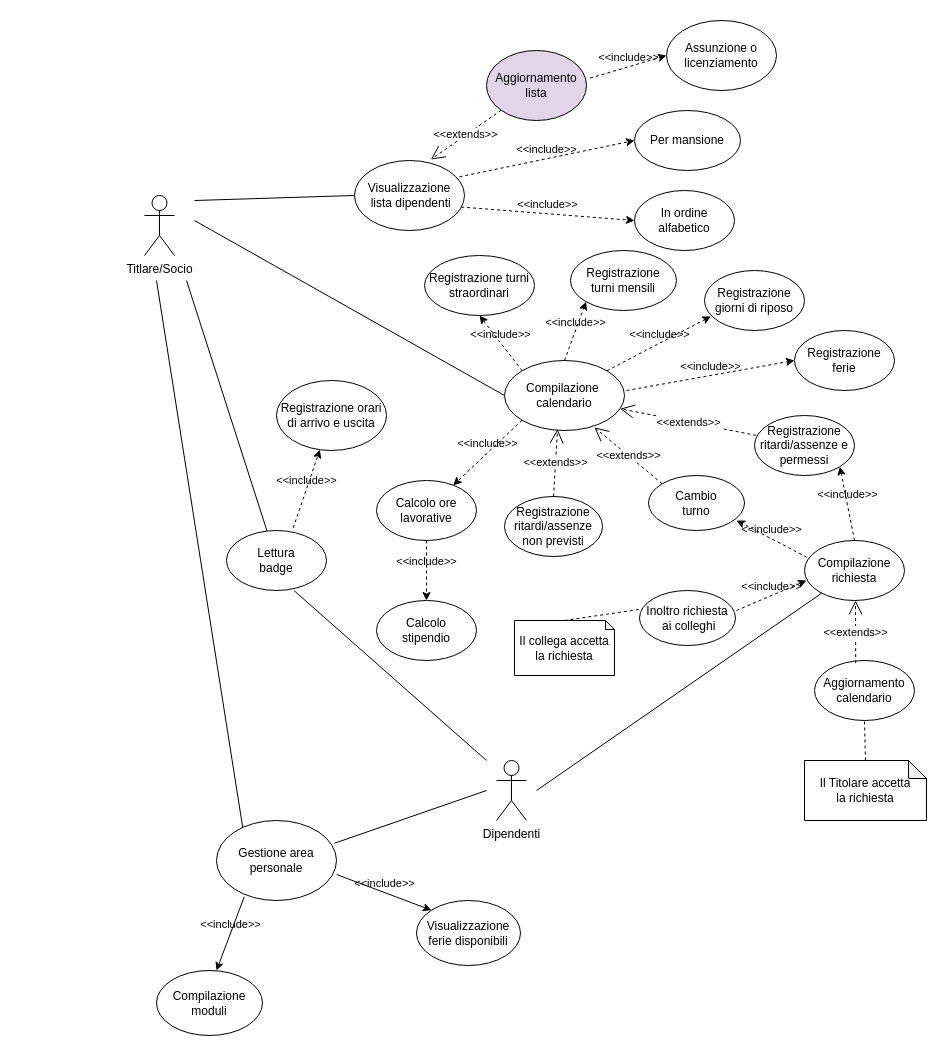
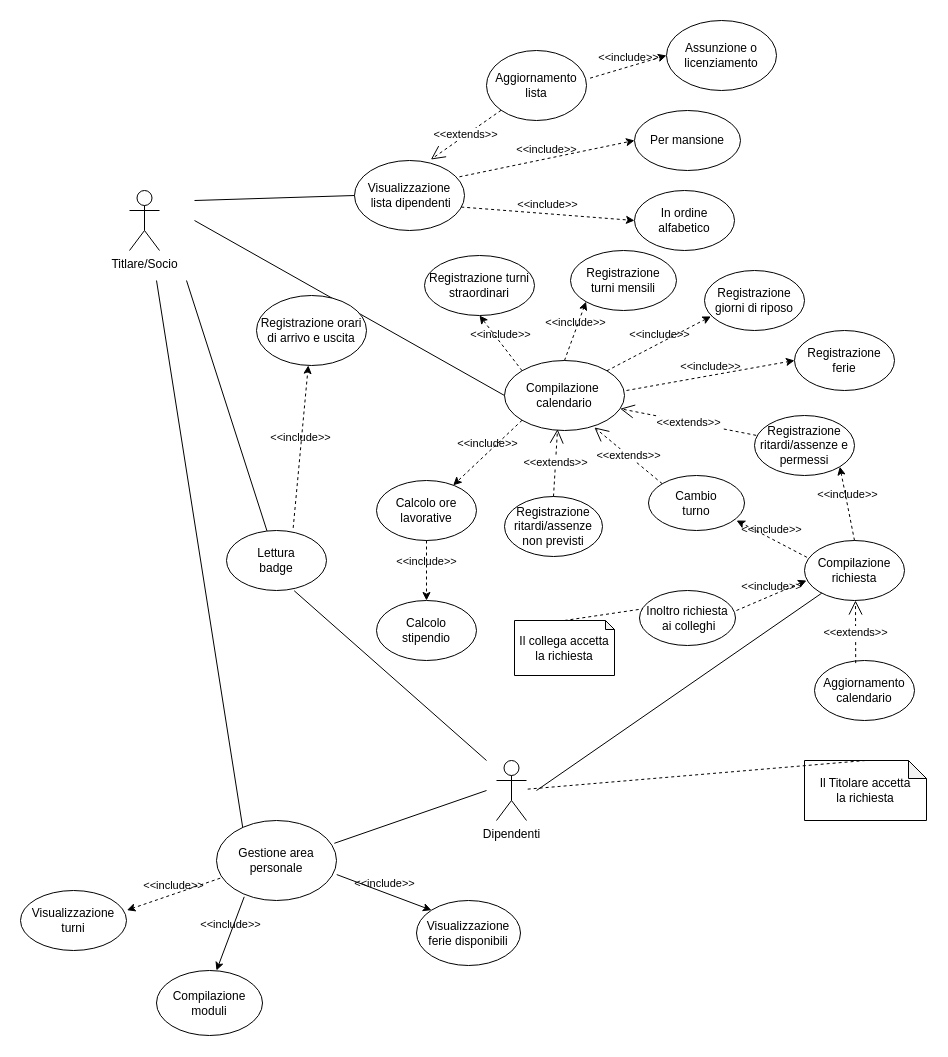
  <mxCell id="0" />
  <mxCell id="1" parent="0" />
  <mxCell id="2" value="Dipendenti" style="shape=umlActor;verticalLabelPosition=bottom;verticalAlign=top;html=1;outlineConnect=0;" parent="1" vertex="1"><mxGeometry x="496" y="760" width="30" height="60" as="geometry" /></mxCell>
- <mxCell id="3" value="Titlare/Socio" style="shape=umlActor;verticalLabelPosition=bottom;verticalAlign=top;html=1;outlineConnect=0;" parent="1" vertex="1"><mxGeometry x="144" y="195" width="30" height="60" as="geometry" /></mxCell>
+ <mxCell id="3" value="Titlare/Socio" style="shape=umlActor;verticalLabelPosition=bottom;verticalAlign=top;html=1;outlineConnect=0;" parent="1" vertex="1"><mxGeometry x="129" y="190" width="30" height="60" as="geometry" /></mxCell>
  <mxCell id="4" value="Visualizzazione&lt;br&gt;&amp;nbsp;lista dipendenti" style="ellipse;whiteSpace=wrap;html=1;" parent="1" vertex="1"><mxGeometry x="354" y="160" width="110" height="70" as="geometry" /></mxCell>
  <mxCell id="5" value="In ordine &lt;br&gt;alfabetico" style="ellipse;whiteSpace=wrap;html=1;" parent="1" vertex="1"><mxGeometry x="634" y="190" width="100" height="60" as="geometry" /></mxCell>
  <mxCell id="6" value="Per mansione" style="ellipse;whiteSpace=wrap;html=1;" parent="1" vertex="1"><mxGeometry x="634" y="110" width="106" height="60" as="geometry" /></mxCell>
  <mxCell id="7" value="" style="endArrow=none;html=1;rounded=0;entryX=0;entryY=0.5;entryDx=0;entryDy=0;" parent="1" target="4" edge="1"><mxGeometry width="50" height="50" relative="1" as="geometry"><mxPoint x="194" y="200" as="sourcePoint" /><mxPoint x="554" y="280" as="targetPoint" /></mxGeometry></mxCell>
  <mxCell id="8" value="Compilazione&amp;nbsp;&lt;br&gt;calendario" style="ellipse;whiteSpace=wrap;html=1;" parent="1" vertex="1"><mxGeometry x="504" y="360" width="120" height="70" as="geometry" /></mxCell>
  <mxCell id="9" value="Registrazione&lt;br&gt;ritardi/assenze e permessi" style="ellipse;whiteSpace=wrap;html=1;" parent="1" vertex="1"><mxGeometry x="754" y="415" width="100" height="60" as="geometry" /></mxCell>
  <mxCell id="10" value="Cambio&lt;br&gt;turno" style="ellipse;whiteSpace=wrap;html=1;" parent="1" vertex="1"><mxGeometry x="648" y="475" width="96" height="55" as="geometry" /></mxCell>
  <mxCell id="11" value="Registrazione turni straordinari" style="ellipse;whiteSpace=wrap;html=1;" parent="1" vertex="1"><mxGeometry x="424" y="255" width="110" height="60" as="geometry" /></mxCell>
  <mxCell id="12" value="Registrazione&lt;br&gt;ferie" style="ellipse;whiteSpace=wrap;html=1;" parent="1" vertex="1"><mxGeometry x="794" y="330" width="100" height="60" as="geometry" /></mxCell>
  <mxCell id="13" value="Registrazione giorni di riposo" style="ellipse;whiteSpace=wrap;html=1;" parent="1" vertex="1"><mxGeometry x="704" y="270" width="100" height="60" as="geometry" /></mxCell>
  <mxCell id="14" value="Registrazione &lt;br&gt;turni mensili" style="ellipse;whiteSpace=wrap;html=1;" parent="1" vertex="1"><mxGeometry x="570" y="250" width="106" height="60" as="geometry" /></mxCell>
  <mxCell id="15" value="&amp;lt;&amp;lt;extends&amp;gt;&amp;gt;" style="endArrow=open;endSize=12;dashed=1;html=1;rounded=0;entryX=0.749;entryY=0.956;entryDx=0;entryDy=0;exitX=0;exitY=0;exitDx=0;exitDy=0;entryPerimeter=0;" parent="1" source="10" target="8" edge="1"><mxGeometry width="160" relative="1" as="geometry"><mxPoint x="632" y="475" as="sourcePoint" /><mxPoint x="648" y="414" as="targetPoint" /><Array as="points" /></mxGeometry></mxCell>
  <mxCell id="16" value="&amp;lt;&amp;lt;extends&amp;gt;&amp;gt;" style="endArrow=open;endSize=12;dashed=1;html=1;rounded=0;exitX=0.017;exitY=0.331;exitDx=0;exitDy=0;exitPerimeter=0;entryX=0.964;entryY=0.689;entryDx=0;entryDy=0;entryPerimeter=0;" parent="1" source="9" target="8" edge="1"><mxGeometry width="160" relative="1" as="geometry"><mxPoint x="670" y="492" as="sourcePoint" /><mxPoint x="624" y="410" as="targetPoint" /><Array as="points" /></mxGeometry></mxCell>
  <mxCell id="17" value="" style="endArrow=none;html=1;rounded=0;entryX=0;entryY=0.5;entryDx=0;entryDy=0;" parent="1" target="8" edge="1"><mxGeometry width="50" height="50" relative="1" as="geometry"><mxPoint x="194" y="220" as="sourcePoint" /><mxPoint x="454" y="355" as="targetPoint" /></mxGeometry></mxCell>
  <mxCell id="18" value="Lettura &lt;br&gt;badge" style="ellipse;whiteSpace=wrap;html=1;" parent="1" vertex="1"><mxGeometry x="226" y="530" width="100" height="60" as="geometry" /></mxCell>
- <mxCell id="19" value="Registrazione orari di arrivo e uscita" style="ellipse;whiteSpace=wrap;html=1;" parent="1" vertex="1"><mxGeometry x="276" y="380" width="110" height="70" as="geometry" /></mxCell>
+ <mxCell id="19" value="Registrazione orari di arrivo e uscita" style="ellipse;whiteSpace=wrap;html=1;" parent="1" vertex="1"><mxGeometry x="256" y="295" width="110" height="70" as="geometry" /></mxCell>
  <mxCell id="20" value="" style="endArrow=none;html=1;rounded=0;" parent="1" target="18" edge="1"><mxGeometry width="50" height="50" relative="1" as="geometry"><mxPoint x="186" y="280" as="sourcePoint" /><mxPoint x="254" y="100" as="targetPoint" /></mxGeometry></mxCell>
  <mxCell id="21" value="Calcolo ore lavorative" style="ellipse;whiteSpace=wrap;html=1;" parent="1" vertex="1"><mxGeometry x="376" y="480" width="100" height="60" as="geometry" /></mxCell>
  <mxCell id="22" value="Calcolo&lt;br&gt;stipendio" style="ellipse;whiteSpace=wrap;html=1;" parent="1" vertex="1"><mxGeometry x="376" y="600" width="100" height="60" as="geometry" /></mxCell>
  <mxCell id="23" value="Compilazione richiesta" style="ellipse;whiteSpace=wrap;html=1;" parent="1" vertex="1"><mxGeometry x="804" y="540" width="100" height="60" as="geometry" /></mxCell>
  <mxCell id="24" value="Aggiornamento calendario" style="ellipse;whiteSpace=wrap;html=1;" parent="1" vertex="1"><mxGeometry x="814" y="660" width="100" height="60" as="geometry" /></mxCell>
  <mxCell id="25" value="&amp;lt;&amp;lt;extends&amp;gt;&amp;gt;" style="endArrow=open;endSize=12;dashed=1;html=1;rounded=0;exitX=0.412;exitY=0.043;exitDx=0;exitDy=0;exitPerimeter=0;" parent="1" source="24" edge="1"><mxGeometry x="0.003" width="160" relative="1" as="geometry"><mxPoint x="740" y="640" as="sourcePoint" /><mxPoint x="855" y="600" as="targetPoint" /><Array as="points" /><mxPoint as="offset" /></mxGeometry></mxCell>
  <mxCell id="26" value="Il Titolare accetta &lt;br&gt;la richiesta" style="shape=note;whiteSpace=wrap;html=1;backgroundOutline=1;darkOpacity=0.05;size=18;" parent="1" vertex="1"><mxGeometry x="804" y="760" width="122" height="60" as="geometry" /></mxCell>
- <mxCell id="27" value="" style="endArrow=none;dashed=1;html=1;rounded=0;entryX=0.5;entryY=1;entryDx=0;entryDy=0;exitX=0.5;exitY=0;exitDx=0;exitDy=0;exitPerimeter=0;" parent="1" source="26" target="24" edge="1"><mxGeometry width="50" height="50" relative="1" as="geometry"><mxPoint x="864" y="770" as="sourcePoint" /><mxPoint x="564" y="600" as="targetPoint" /></mxGeometry></mxCell>
- <mxCell id="28" value="Aggiornamento&lt;br&gt;lista" style="ellipse;whiteSpace=wrap;html=1;fillColor=#e1d5e7;" parent="1" vertex="1"><mxGeometry x="486" y="50" width="100" height="70" as="geometry" /></mxCell>
+ <mxCell id="27" value="" style="endArrow=none;dashed=1;html=1;rounded=0;exitX=0.5;exitY=0;exitDx=0;exitDy=0;exitPerimeter=0;" parent="1" source="26" target="2" edge="1"><mxGeometry width="50" height="50" relative="1" as="geometry"><mxPoint x="864" y="770" as="sourcePoint" /><mxPoint x="564" y="600" as="targetPoint" /></mxGeometry></mxCell>
+ <mxCell id="28" value="Aggiornamento&lt;br&gt;lista" style="ellipse;whiteSpace=wrap;html=1;" parent="1" vertex="1"><mxGeometry x="486" y="50" width="100" height="70" as="geometry" /></mxCell>
  <mxCell id="29" value="Assunzione o licenziamento" style="ellipse;whiteSpace=wrap;html=1;" parent="1" vertex="1"><mxGeometry x="666" y="20" width="110" height="70" as="geometry" /></mxCell>
  <mxCell id="30" value="&amp;lt;&amp;lt;extends&amp;gt;&amp;gt;" style="endArrow=open;endSize=12;dashed=1;html=1;rounded=0;exitX=0;exitY=1;exitDx=0;exitDy=0;entryX=0.694;entryY=-0.014;entryDx=0;entryDy=0;entryPerimeter=0;" parent="1" source="28" target="4" edge="1"><mxGeometry width="160" relative="1" as="geometry"><mxPoint x="470" y="110" as="sourcePoint" /><mxPoint x="334" y="83" as="targetPoint" /><Array as="points" /></mxGeometry></mxCell>
  <mxCell id="31" value="Inoltro richiesta&lt;br&gt;&amp;nbsp;ai colleghi" style="ellipse;whiteSpace=wrap;html=1;" parent="1" vertex="1"><mxGeometry x="639" y="590" width="96" height="55" as="geometry" /></mxCell>
  <mxCell id="32" value="Gestione area personale" style="ellipse;whiteSpace=wrap;html=1;" parent="1" vertex="1"><mxGeometry x="216" y="820" width="120" height="80" as="geometry" /></mxCell>
+ <mxCell id="33" value="Visualizzazione &lt;br&gt;turni" style="ellipse;whiteSpace=wrap;html=1;" parent="1" vertex="1"><mxGeometry x="20" y="890" width="106" height="60" as="geometry" /></mxCell>
  <mxCell id="34" value="Visualizzazione &lt;br&gt;ferie disponibili" style="ellipse;whiteSpace=wrap;html=1;" parent="1" vertex="1"><mxGeometry x="416" y="900" width="104" height="65" as="geometry" /></mxCell>
  <mxCell id="35" value="Compilazione moduli" style="ellipse;whiteSpace=wrap;html=1;" parent="1" vertex="1"><mxGeometry x="156" y="970" width="106" height="65" as="geometry" /></mxCell>
  <mxCell id="36" value="" style="endArrow=none;html=1;rounded=0;entryX=0.218;entryY=0.083;entryDx=0;entryDy=0;entryPerimeter=0;" parent="1" target="32" edge="1"><mxGeometry width="50" height="50" relative="1" as="geometry"><mxPoint x="156" y="280" as="sourcePoint" /><mxPoint x="376" y="780" as="targetPoint" /></mxGeometry></mxCell>
  <mxCell id="37" value="Registrazione&lt;br&gt;ritardi/assenze non previsti" style="ellipse;whiteSpace=wrap;html=1;" parent="1" vertex="1"><mxGeometry x="504" y="496" width="98" height="60" as="geometry" /></mxCell>
  <mxCell id="38" value="&amp;lt;&amp;lt;extends&amp;gt;&amp;gt;" style="endArrow=open;endSize=12;dashed=1;html=1;rounded=0;exitX=0.5;exitY=0;exitDx=0;exitDy=0;entryX=0.442;entryY=0.981;entryDx=0;entryDy=0;entryPerimeter=0;" parent="1" source="37" target="8" edge="1"><mxGeometry width="160" relative="1" as="geometry"><mxPoint x="570" y="467" as="sourcePoint" /><mxPoint x="564" y="430" as="targetPoint" /><Array as="points" /></mxGeometry></mxCell>
  <mxCell id="39" value="Il collega accetta &lt;br&gt;la richiesta" style="shape=note;whiteSpace=wrap;html=1;backgroundOutline=1;darkOpacity=0.05;size=9;" parent="1" vertex="1"><mxGeometry x="514" y="620" width="100" height="55" as="geometry" /></mxCell>
  <mxCell id="40" value="" style="endArrow=none;dashed=1;html=1;rounded=0;exitX=0.5;exitY=0;exitDx=0;exitDy=0;exitPerimeter=0;entryX=0.03;entryY=0.335;entryDx=0;entryDy=0;entryPerimeter=0;" parent="1" source="39" target="31" edge="1"><mxGeometry width="50" height="50" relative="1" as="geometry"><mxPoint x="736" y="735" as="sourcePoint" /><mxPoint x="636" y="610" as="targetPoint" /></mxGeometry></mxCell>
  <mxCell id="41" value="" style="endArrow=none;html=1;rounded=0;" parent="1" target="23" edge="1"><mxGeometry width="50" height="50" relative="1" as="geometry"><mxPoint x="536" y="790" as="sourcePoint" /><mxPoint x="652" y="710" as="targetPoint" /></mxGeometry></mxCell>
  <mxCell id="42" value="" style="endArrow=none;html=1;rounded=0;exitX=0.982;exitY=0.285;exitDx=0;exitDy=0;exitPerimeter=0;" parent="1" source="32" edge="1"><mxGeometry width="50" height="50" relative="1" as="geometry"><mxPoint x="374" y="830" as="sourcePoint" /><mxPoint x="486" y="790" as="targetPoint" /></mxGeometry></mxCell>
  <mxCell id="43" value="" style="endArrow=none;html=1;rounded=0;entryX=0.677;entryY=1.004;entryDx=0;entryDy=0;entryPerimeter=0;" parent="1" target="18" edge="1"><mxGeometry width="50" height="50" relative="1" as="geometry"><mxPoint x="486" y="760" as="sourcePoint" /><mxPoint x="456" y="700" as="targetPoint" /></mxGeometry></mxCell>
  <mxCell id="44" value="&amp;lt;&amp;lt;include&amp;gt;&amp;gt;" style="html=1;verticalAlign=bottom;labelBackgroundColor=none;endArrow=classic;endFill=1;dashed=1;rounded=0;entryX=0;entryY=0.5;entryDx=0;entryDy=0;exitX=0.954;exitY=0.233;exitDx=0;exitDy=0;exitPerimeter=0;" edge="1" parent="1" source="4" target="6"><mxGeometry width="160" relative="1" as="geometry"><mxPoint x="471" y="130" as="sourcePoint" /><mxPoint x="546" y="130" as="targetPoint" /><Array as="points" /></mxGeometry></mxCell>
  <mxCell id="45" value="&amp;lt;&amp;lt;include&amp;gt;&amp;gt;" style="html=1;verticalAlign=bottom;labelBackgroundColor=none;endArrow=classic;endFill=1;dashed=1;rounded=0;entryX=0;entryY=0.5;entryDx=0;entryDy=0;exitX=0.97;exitY=0.665;exitDx=0;exitDy=0;exitPerimeter=0;" edge="1" parent="1" source="4" target="5"><mxGeometry width="160" relative="1" as="geometry"><mxPoint x="469" y="186" as="sourcePoint" /><mxPoint x="644" y="150" as="targetPoint" /><Array as="points" /></mxGeometry></mxCell>
  <mxCell id="46" value="&amp;lt;&amp;lt;include&amp;gt;&amp;gt;" style="html=1;verticalAlign=bottom;labelBackgroundColor=none;endArrow=classic;endFill=1;dashed=1;rounded=0;entryX=0;entryY=0.5;entryDx=0;entryDy=0;exitX=1.036;exitY=0.395;exitDx=0;exitDy=0;exitPerimeter=0;" edge="1" parent="1" source="28" target="29"><mxGeometry width="160" relative="1" as="geometry"><mxPoint x="479" y="196" as="sourcePoint" /><mxPoint x="654" y="160" as="targetPoint" /><Array as="points" /></mxGeometry></mxCell>
  <mxCell id="47" value="&amp;lt;&amp;lt;include&amp;gt;&amp;gt;" style="html=1;verticalAlign=bottom;labelBackgroundColor=none;endArrow=classic;endFill=1;dashed=1;rounded=0;entryX=0.5;entryY=1;entryDx=0;entryDy=0;exitX=0;exitY=0;exitDx=0;exitDy=0;" edge="1" parent="1" source="8" target="11"><mxGeometry width="160" relative="1" as="geometry"><mxPoint x="489" y="206" as="sourcePoint" /><mxPoint x="664" y="170" as="targetPoint" /><Array as="points" /></mxGeometry></mxCell>
  <mxCell id="48" value="&amp;lt;&amp;lt;include&amp;gt;&amp;gt;" style="html=1;verticalAlign=bottom;labelBackgroundColor=none;endArrow=classic;endFill=1;dashed=1;rounded=0;entryX=0;entryY=1;entryDx=0;entryDy=0;exitX=0.5;exitY=0;exitDx=0;exitDy=0;" edge="1" parent="1" source="8" target="14"><mxGeometry width="160" relative="1" as="geometry"><mxPoint x="532" y="380" as="sourcePoint" /><mxPoint x="489" y="325" as="targetPoint" /><Array as="points" /></mxGeometry></mxCell>
  <mxCell id="49" value="&amp;lt;&amp;lt;include&amp;gt;&amp;gt;" style="html=1;verticalAlign=bottom;labelBackgroundColor=none;endArrow=classic;endFill=1;dashed=1;rounded=0;entryX=0.064;entryY=0.765;entryDx=0;entryDy=0;exitX=1;exitY=0;exitDx=0;exitDy=0;entryPerimeter=0;" edge="1" parent="1" source="8" target="13"><mxGeometry width="160" relative="1" as="geometry"><mxPoint x="574" y="370" as="sourcePoint" /><mxPoint x="596" y="311" as="targetPoint" /><Array as="points" /></mxGeometry></mxCell>
  <mxCell id="50" value="&amp;lt;&amp;lt;include&amp;gt;&amp;gt;" style="html=1;verticalAlign=bottom;labelBackgroundColor=none;endArrow=classic;endFill=1;dashed=1;rounded=0;entryX=0;entryY=0.5;entryDx=0;entryDy=0;" edge="1" parent="1" target="12"><mxGeometry width="160" relative="1" as="geometry"><mxPoint x="626" y="390" as="sourcePoint" /><mxPoint x="720" y="329" as="targetPoint" /><Array as="points" /></mxGeometry></mxCell>
  <mxCell id="51" value="&amp;lt;&amp;lt;include&amp;gt;&amp;gt;" style="html=1;verticalAlign=bottom;labelBackgroundColor=none;endArrow=classic;endFill=1;dashed=1;rounded=0;entryX=0.767;entryY=0.08;entryDx=0;entryDy=0;exitX=0;exitY=1;exitDx=0;exitDy=0;entryPerimeter=0;" edge="1" parent="1" source="8" target="21"><mxGeometry width="160" relative="1" as="geometry"><mxPoint x="532" y="380" as="sourcePoint" /><mxPoint x="489" y="325" as="targetPoint" /><Array as="points" /></mxGeometry></mxCell>
  <mxCell id="52" value="&amp;lt;&amp;lt;include&amp;gt;&amp;gt;" style="html=1;verticalAlign=bottom;labelBackgroundColor=none;endArrow=classic;endFill=1;dashed=1;rounded=0;exitX=0.667;exitY=-0.043;exitDx=0;exitDy=0;exitPerimeter=0;" edge="1" parent="1" source="18" target="19"><mxGeometry width="160" relative="1" as="geometry"><mxPoint x="542" y="390" as="sourcePoint" /><mxPoint x="499" y="335" as="targetPoint" /><Array as="points" /></mxGeometry></mxCell>
  <mxCell id="53" value="&amp;lt;&amp;lt;include&amp;gt;&amp;gt;" style="html=1;verticalAlign=bottom;labelBackgroundColor=none;endArrow=classic;endFill=1;dashed=1;rounded=0;entryX=0.5;entryY=0;entryDx=0;entryDy=0;exitX=0.5;exitY=1;exitDx=0;exitDy=0;" edge="1" parent="1" source="21" target="22"><mxGeometry width="160" relative="1" as="geometry"><mxPoint x="552" y="400" as="sourcePoint" /><mxPoint x="509" y="345" as="targetPoint" /><Array as="points" /></mxGeometry></mxCell>
  <mxCell id="54" value="&amp;lt;&amp;lt;include&amp;gt;&amp;gt;" style="html=1;verticalAlign=bottom;labelBackgroundColor=none;endArrow=classic;endFill=1;dashed=1;rounded=0;" edge="1" parent="1"><mxGeometry width="160" relative="1" as="geometry"><mxPoint x="736" y="610" as="sourcePoint" /><mxPoint x="806" y="580" as="targetPoint" /><Array as="points" /></mxGeometry></mxCell>
  <mxCell id="55" value="&amp;lt;&amp;lt;include&amp;gt;&amp;gt;" style="html=1;verticalAlign=bottom;labelBackgroundColor=none;endArrow=classic;endFill=1;dashed=1;rounded=0;entryX=0.917;entryY=0.818;entryDx=0;entryDy=0;exitX=0.024;exitY=0.28;exitDx=0;exitDy=0;exitPerimeter=0;entryPerimeter=0;" edge="1" parent="1" source="23" target="10"><mxGeometry width="160" relative="1" as="geometry"><mxPoint x="582" y="430" as="sourcePoint" /><mxPoint x="539" y="375" as="targetPoint" /><Array as="points" /></mxGeometry></mxCell>
  <mxCell id="56" value="&amp;lt;&amp;lt;include&amp;gt;&amp;gt;" style="html=1;verticalAlign=bottom;labelBackgroundColor=none;endArrow=classic;endFill=1;dashed=1;rounded=0;entryX=1;entryY=1;entryDx=0;entryDy=0;exitX=0.5;exitY=0;exitDx=0;exitDy=0;" edge="1" parent="1" source="23" target="9"><mxGeometry width="160" relative="1" as="geometry"><mxPoint x="592" y="440" as="sourcePoint" /><mxPoint x="549" y="385" as="targetPoint" /><Array as="points" /></mxGeometry></mxCell>
+ <mxCell id="57" value="&amp;lt;&amp;lt;include&amp;gt;&amp;gt;" style="html=1;verticalAlign=bottom;labelBackgroundColor=none;endArrow=classic;endFill=1;dashed=1;rounded=0;exitX=0.031;exitY=0.721;exitDx=0;exitDy=0;exitPerimeter=0;entryX=1.004;entryY=0.328;entryDx=0;entryDy=0;entryPerimeter=0;" edge="1" parent="1" source="32" target="33"><mxGeometry width="160" relative="1" as="geometry"><mxPoint x="316" y="780" as="sourcePoint" /><mxPoint x="386" y="750" as="targetPoint" /><Array as="points" /></mxGeometry></mxCell>
  <mxCell id="58" value="&amp;lt;&amp;lt;include&amp;gt;&amp;gt;" style="html=1;verticalAlign=bottom;labelBackgroundColor=none;endArrow=classic;endFill=1;dashed=0;rounded=0;exitX=0.231;exitY=0.954;exitDx=0;exitDy=0;exitPerimeter=0;entryX=0.566;entryY=0;entryDx=0;entryDy=0;entryPerimeter=0;" edge="1" parent="1" source="32" target="35"><mxGeometry width="160" relative="1" as="geometry"><mxPoint x="230" y="888" as="sourcePoint" /><mxPoint x="136" y="920" as="targetPoint" /><Array as="points" /></mxGeometry></mxCell>
  <mxCell id="59" value="&amp;lt;&amp;lt;include&amp;gt;&amp;gt;" style="html=1;verticalAlign=bottom;labelBackgroundColor=none;endArrow=classic;endFill=1;dashed=0;rounded=0;exitX=1.002;exitY=0.676;exitDx=0;exitDy=0;exitPerimeter=0;entryX=0;entryY=0;entryDx=0;entryDy=0;" edge="1" parent="1" source="32" target="34"><mxGeometry width="160" relative="1" as="geometry"><mxPoint x="319" y="905" as="sourcePoint" /><mxPoint x="351" y="990" as="targetPoint" /><Array as="points" /></mxGeometry></mxCell>
